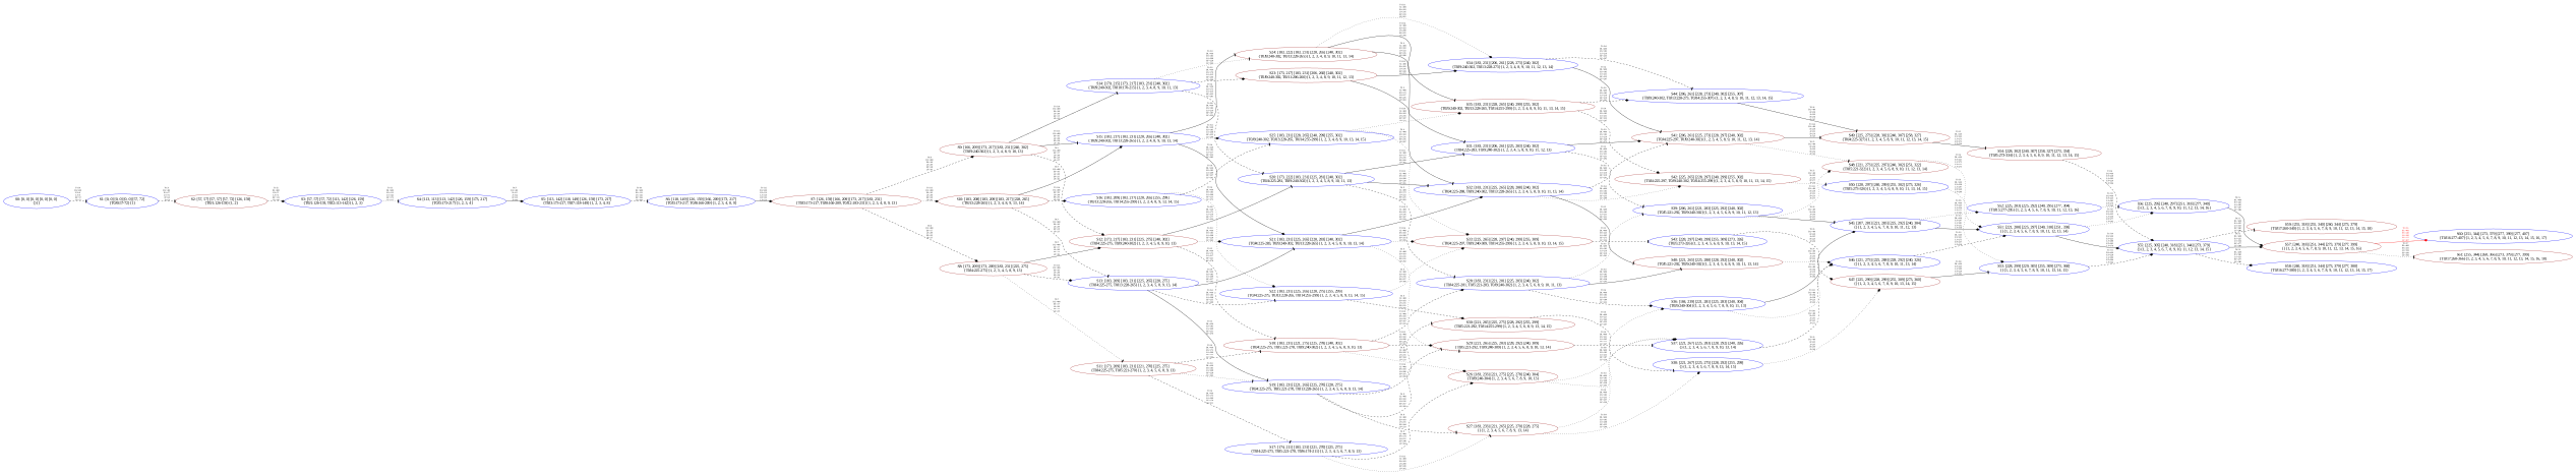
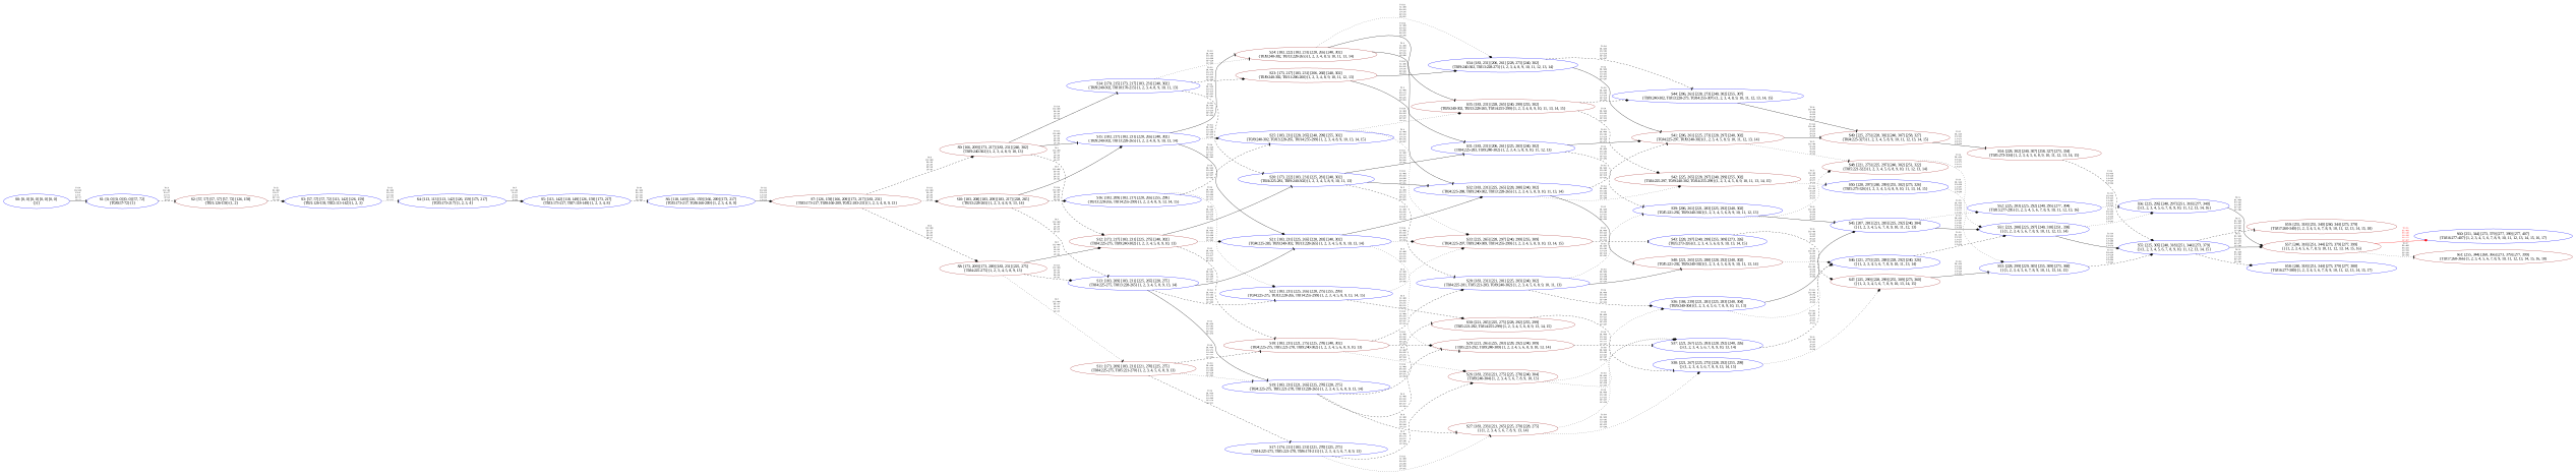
  digraph {
    rankdir=LR
    fontname="Liberation Serif"
    node [color=blue fontname="Liberation Serif"]
    edge [fontsize=8 style=dashed arrowhead=diamond fontname="Liberation Serif"]
    n1 [label="S0: [0, 0] [0, 0] [0, 0] [0, 0] \n{}{}"]
    n2 [label="S1: [0, 0] [0, 0] [0, 0] [57, 72] \n{T0J0:57-72}{1}"]
    n3 [label="S2: [57, 57] [57, 57] [57, 72] [126, 159] \n{T0J1:126-159}{1, 2}" color=brown]
    n4 [label="S3: [57, 57] [57, 72] [113, 142] [126, 159] \n{T0J1:126-159, T0J2:113-142}{1, 2, 3}"]
    n5 [label="S4: [113, 113] [113, 142] [126, 159] [173, 217] \n{T0J3:173-217}{1, 2, 3, 4}"]
    n6 [label="S5: [113, 142] [118, 149] [126, 159] [173, 217] \n{T0J3:173-217, T0J7:118-149}{1, 2, 3, 4, 8}"]
    n7 [label="S6: [118, 149] [126, 159] [166, 209] [173, 217] \n{T0J3:173-217, T0J8:166-209}{1, 2, 3, 4, 8, 9}"]
    n8 [label="S7: [126, 159] [166, 209] [173, 217] [183, 231] \n{T0J3:173-217, T0J8:166-209, T0J12:183-231}{1, 2, 3, 4, 8, 9, 13}" color=brown]
    n9 [label="S8: [173, 209] [173, 209] [183, 231] [225, 275] \n{T0J4:225-275}{1, 2, 3, 4, 5, 8, 9, 13}" color=brown]
    n10 [label="S9: [166, 209] [173, 217] [183, 231] [240, 302] \n{T0J9:240-302}{1, 2, 3, 4, 8, 9, 10, 13}" color=brown]
    n11 [label="S10: [183, 208] [183, 209] [183, 217] [228, 265] \n{T0J13:228-265}{1, 2, 3, 4, 8, 9, 13, 14}" color=brown]
    n12 [label="S11: [173, 209] [183, 231] [221, 270] [225, 275] \n{T0J4:225-275, T0J5:221-270}{1, 2, 3, 4, 5, 6, 8, 9, 13}" color=brown]
    n13 [label="S12: [173, 217] [183, 231] [225, 275] [240, 302] \n{T0J4:225-275, T0J9:240-302}{1, 2, 3, 4, 5, 8, 9, 10, 13}" color=brown]
    n14 [label="S13: [183, 209] [183, 231] [225, 265] [228, 275] \n{T0J4:225-275, T0J13:228-265}{1, 2, 3, 4, 5, 8, 9, 13, 14}"]
    n15 [label="S14: [170, 215] [173, 217] [183, 231] [240, 302] \n{T0J9:240-302, T0J10:170-215}{1, 2, 3, 4, 8, 9, 10, 11, 13}"]
    n16 [label="S15: [183, 217] [183, 231] [228, 265] [240, 302] \n{T0J9:240-302, T0J13:228-265}{1, 2, 3, 4, 8, 9, 10, 13, 14}"]
    n17 [label="S16: [183, 209] [183, 217] [228, 265] [255, 299] \n{T0J13:228-265, T0J14:255-299}{1, 2, 3, 4, 8, 9, 13, 14, 15}"]
    n18 [label="S17: [174, 211] [183, 231] [221, 270] [225, 275] \n{T0J4:225-275, T0J5:221-270, T0J6:174-211}{1, 2, 3, 4, 5, 6, 7, 8, 9, 13}"]
    n19 [label="S18: [183, 231] [221, 275] [225, 278] [240, 302] \n{T0J4:225-275, T0J5:221-278, T0J9:240-302}{1, 2, 3, 4, 5, 6, 8, 9, 10, 13}" color=brown]
    n20 [label="S19: [183, 231] [221, 265] [225, 270] [228, 275] \n{T0J4:225-275, T0J5:221-270, T0J13:228-265}{1, 2, 3, 4, 5, 6, 8, 9, 13, 14}"]
    n21 [label="S20: [173, 222] [183, 231] [225, 281] [240, 302] \n{T0J4:225-281, T0J9:240-302}{1, 2, 3, 4, 5, 8, 9, 10, 11, 13}"]
    n22 [label="S21: [183, 231] [225, 265] [228, 283] [240, 302] \n{T0J4:225-283, T0J9:240-302, T0J13:228-265}{1, 2, 3, 4, 5, 8, 9, 10, 13, 14}"]
    n23 [label="S22: [183, 231] [225, 265] [228, 275] [255, 299] \n{T0J4:225-275, T0J13:228-265, T0J14:255-299}{1, 2, 3, 4, 5, 8, 9, 13, 14, 15}"]
    n24 [label="S23: [173, 217] [183, 231] [206, 260] [240, 302] \n{T0J9:240-302, T0J11:206-260}{1, 2, 3, 4, 8, 9, 10, 11, 12, 13}" color=brown]
    n25 [label="S24: [183, 222] [183, 231] [228, 265] [240, 302] \n{T0J9:240-302, T0J13:228-265}{1, 2, 3, 4, 8, 9, 10, 11, 13, 14}" color=brown]
    n26 [label="S25: [183, 231] [228, 265] [240, 299] [255, 302] \n{T0J9:240-302, T0J13:228-265, T0J14:255-299}{1, 2, 3, 4, 8, 9, 10, 13, 14, 15}"]
    n27 [label="S26: [183, 233] [221, 275] [225, 278] [240, 304] \n{T0J9:240-304}{1, 2, 3, 4, 5, 6, 7, 8, 9, 10, 13}" color=brown]
    n28 [label="S27: [183, 233] [221, 265] [225, 270] [228, 275] \n{}{1, 2, 3, 4, 5, 6, 7, 8, 9, 13, 14}" color=brown]
    n29 [label="S28: [183, 231] [221, 281] [225, 283] [240, 302] \n{T0J4:225-281, T0J5:221-283, T0J9:240-302}{1, 2, 3, 4, 5, 6, 8, 9, 10, 11, 13}"]
    n30 [label="S29: [221, 265] [225, 283] [228, 292] [240, 309] \n{T0J5:221-292, T0J9:240-309}{1, 2, 3, 4, 5, 6, 8, 9, 10, 13, 14}" color=brown]
    n31 [label="S30: [221, 265] [225, 275] [228, 292] [255, 299] \n{T0J5:221-292, T0J14:255-299}{1, 2, 3, 4, 5, 6, 8, 9, 13, 14, 15}" color=brown]
    n32 [label="S31: [183, 231] [206, 261] [225, 283] [240, 302] \n{T0J4:225-283, T0J9:240-302}{1, 2, 3, 4, 5, 8, 9, 10, 11, 12, 13}"]
    n33 [label="S32: [183, 231] [225, 265] [228, 288] [240, 302] \n{T0J4:225-288, T0J9:240-302, T0J13:228-265}{1, 2, 3, 4, 5, 8, 9, 10, 11, 13, 14}"]
    n34 [label="S33: [225, 265] [228, 297] [240, 299] [255, 309] \n{T0J4:225-297, T0J9:240-309, T0J14:255-299}{1, 2, 3, 4, 5, 8, 9, 10, 13, 14, 15}" color=brown]
    n35 [label="S34: [183, 231] [206, 261] [228, 273] [240, 302] \n{T0J9:240-302, T0J13:228-273}{1, 2, 3, 4, 8, 9, 10, 11, 12, 13, 14}"]
    n36 [label="S35: [183, 231] [228, 265] [240, 299] [255, 302] \n{T0J9:240-302, T0J13:228-265, T0J14:255-299}{1, 2, 3, 4, 8, 9, 10, 11, 13, 14, 15}" color=brown]
    n37 [label="S36: [184, 239] [221, 281] [225, 283] [240, 304] \n{T0J9:240-304}{1, 2, 3, 4, 5, 6, 7, 8, 9, 10, 11, 13}"]
    n38 [label="S37: [221, 267] [225, 283] [228, 292] [240, 326] \n{}{1, 2, 3, 4, 5, 6, 7, 8, 9, 10, 13, 14}"]
    n39 [label="S38: [221, 267] [225, 275] [228, 292] [255, 299] \n{}{1, 2, 3, 4, 5, 6, 7, 8, 9, 13, 14, 15}"]
    n40 [label="S39: [206, 261] [221, 283] [225, 292] [240, 302] \n{T0J5:221-292, T0J9:240-302}{1, 2, 3, 4, 5, 6, 8, 9, 10, 11, 12, 13}"]
    n41 [label="S40: [221, 265] [225, 288] [228, 292] [240, 302] \n{T0J5:221-292, T0J9:240-302}{1, 2, 3, 4, 5, 6, 8, 9, 10, 11, 13, 14}" color=brown]
    n42 [label="S41: [206, 261] [225, 273] [228, 297] [240, 302] \n{T0J4:225-297, T0J9:240-302}{1, 2, 3, 4, 5, 8, 9, 10, 11, 12, 13, 14}" color=brown]
    n43 [label="S42: [225, 265] [228, 297] [240, 299] [255, 302] \n{T0J4:225-297, T0J9:240-302, T0J14:255-299}{1, 2, 3, 4, 5, 8, 9, 10, 11, 13, 14, 15}" color=brown]
    n44 [label="S43: [228, 297] [240, 299] [255, 309] [273, 326] \n{T0J5:273-326}{1, 2, 3, 4, 5, 6, 8, 9, 10, 13, 14, 15}"]
    n45 [label="S44: [206, 261] [228, 273] [240, 302] [255, 307] \n{T0J9:240-302, T0J13:228-273, T0J14:255-307}{1, 2, 3, 4, 8, 9, 10, 11, 12, 13, 14, 15}"]
    n46 [label="S45: [207, 281] [221, 283] [225, 292] [240, 304] \n{}{1, 2, 3, 4, 5, 6, 7, 8, 9, 10, 11, 12, 13}"]
    n47 [label="S46: [221, 273] [225, 288] [228, 292] [240, 326] \n{}{1, 2, 3, 4, 5, 6, 7, 8, 9, 10, 11, 13, 14}"]
    n48 [label="S47: [225, 299] [228, 299] [255, 309] [273, 360] \n{}{1, 2, 3, 4, 5, 6, 7, 8, 9, 10, 13, 14, 15}" color=brown]
    n49 [label="S48: [221, 273] [225, 297] [240, 302] [251, 322] \n{T0J5:221-322}{1, 2, 3, 4, 5, 6, 8, 9, 10, 11, 12, 13, 14}" color=brown]
    n50 [label="S49: [225, 273] [228, 302] [240, 307] [258, 327] \n{T0J4:225-327}{1, 2, 3, 4, 5, 8, 9, 10, 11, 12, 13, 14, 15}" color=brown]
    n51 [label="S50: [228, 297] [240, 299] [255, 302] [273, 326] \n{T0J5:273-326}{1, 2, 3, 4, 5, 6, 8, 9, 10, 11, 13, 14, 15}"]
    n52 [label="S51: [221, 288] [225, 297] [240, 318] [251, 338] \n{}{1, 2, 3, 4, 5, 6, 7, 8, 9, 10, 11, 12, 13, 14}"]
    n53 [label="S52: [225, 283] [225, 292] [240, 295] [277, 304] \n{T0J15:277-295}{1, 2, 3, 4, 5, 6, 7, 8, 9, 10, 11, 12, 13, 16}"]
    n54 [label="S53: [228, 299] [229, 305] [255, 309] [273, 360] \n{}{1, 2, 3, 4, 5, 6, 7, 8, 9, 10, 11, 13, 14, 15}"]
    n55 [label="S54: [228, 302] [240, 307] [258, 327] [273, 334] \n{T0J5:273-334}{1, 2, 3, 4, 5, 6, 8, 9, 10, 11, 12, 13, 14, 15}" color=brown]
    n56 [label="S55: [225, 305] [240, 318] [251, 344] [273, 379] \n{}{1, 2, 3, 4, 5, 6, 7, 8, 9, 10, 11, 12, 13, 14, 15}"]
    n57 [label="S56: [225, 295] [240, 297] [251, 318] [277, 340] \n{}{1, 2, 3, 4, 5, 6, 7, 8, 9, 10, 11, 12, 13, 14, 16}"]
    n58 [label="S57: [240, 318] [251, 344] [273, 379] [277, 399] \n{}{1, 2, 3, 4, 5, 6, 7, 8, 9, 10, 11, 12, 13, 14, 15, 16}" color=brown]
    n59 [label="S58: [240, 318] [251, 344] [273, 379] [277, 380] \n{T0J16:277-380}{1, 2, 3, 4, 5, 6, 7, 8, 9, 10, 11, 12, 13, 14, 15, 17}"]
    n60 [label="S59: [255, 318] [255, 340] [260, 344] [273, 379] \n{T0J17:260-340}{1, 2, 3, 4, 5, 6, 7, 8, 9, 10, 11, 12, 13, 14, 15, 18}" color=brown]
    n61 [label="S60: [251, 344] [273, 379] [277, 399] [277, 407] \n{T0J16:277-407}{1, 2, 3, 4, 5, 6, 7, 8, 9, 10, 11, 12, 13, 14, 15, 16, 17}"]
    n62 [label="S61: [255, 344] [260, 366] [273, 379] [277, 399] \n{T0J17:260-366}{1, 2, 3, 4, 5, 6, 7, 8, 9, 10, 11, 12, 13, 14, 15, 16, 18}" color=brown]
-   n1 -> n2 [label="T0 J0\nDL=400\nES=0\nLS=0\nEF=57\nLF=72" arrowhead=tee]
+   n1 -> n2 [label="T0 J0\nDL=400\nES=0\nLS=0\nEF=57\nLF=72" style=solid arrowhead=tee]
    n2 -> n3 [label="T0 J1\nDL=400\nES=57\nLS=72\nEF=126\nLF=159" arrowhead=tee]
    n3 -> n4 [label="T0 J2\nDL=400\nES=57\nLS=72\nEF=113\nLF=142"]
    n4 -> n5 [label="T0 J3\nDL=400\nES=113\nLS=142\nEF=173\nLF=217" style=dotted arrowhead=tee]
    n5 -> n6 [label="T0 J7\nDL=400\nES=113\nLS=142\nEF=118\nLF=149" style=solid]
    n6 -> n7 [label="T0 J8\nDL=400\nES=113\nLS=142\nEF=166\nLF=209" arrowhead=tee]
    n7 -> n8 [label="T0 J12\nDL=400\nES=118\nLS=149\nEF=183\nLF=231" style=solid]
    n8 -> n9 [label="T0 J4\nDL=400\nES=173\nLS=209\nEF=225\nLF=275"]
    n8 -> n10 [label="T0 J9\nDL=400\nES=166\nLS=209\nEF=240\nLF=302"]
    n8 -> n11 [label="T0 J13\nDL=400\nES=183\nLS=208\nEF=228\nLF=265" style=dotted]
    n9 -> n12 [label="T0 J5\nDL=400\nES=173\nLS=209\nEF=221\nLF=270" style=dotted arrowhead=tee]
    n9 -> n13 [label="T0 J9\nDL=400\nES=173\nLS=209\nEF=247\nLF=302" style=solid]
    n9 -> n14 [label="T0 J13\nDL=400\nES=183\nLS=208\nEF=228\nLF=265"]
    n10 -> n13 [label="T0 J4\nDL=400\nES=173\nLS=209\nEF=225\nLF=275"]
    n10 -> n15 [label="T0 J10\nDL=400\nES=166\nLS=209\nEF=170\nLF=215" style=solid arrowhead=tee]
    n10 -> n16 [label="T0 J13\nDL=400\nES=183\nLS=208\nEF=228\nLF=265" style=solid arrowhead=tee]
    n11 -> n14 [label="T0 J4\nDL=400\nES=183\nLS=209\nEF=235\nLF=275" arrowhead=tee]
    n11 -> n16 [label="T0 J9\nDL=400\nES=183\nLS=209\nEF=257\nLF=302" style=solid]
    n11 -> n17 [label="T0 J14\nDL=400\nES=183\nLS=208\nEF=255\nLF=299"]
    n12 -> n18 [label="T0 J6\nDL=400\nES=173\nLS=209\nEF=174\nLF=211" arrowhead=tee]
    n12 -> n19 [label="T0 J9\nDL=400\nES=173\nLS=209\nEF=247\nLF=302" arrowhead=tee]
    n12 -> n20 [label="T0 J13\nDL=400\nES=183\nLS=208\nEF=228\nLF=265" style=dotted arrowhead=tee]
    n13 -> n19 [label="T0 J5\nDL=400\nES=173\nLS=217\nEF=221\nLF=278" arrowhead=tee]
    n13 -> n21 [label="T0 J10\nDL=400\nES=173\nLS=216\nEF=177\nLF=222" style=solid arrowhead=tee]
    n13 -> n22 [label="T0 J13\nDL=400\nES=183\nLS=208\nEF=228\nLF=265" style=dotted]
    n14 -> n20 [label="T0 J5\nDL=400\nES=183\nLS=209\nEF=231\nLF=270" style=solid arrowhead=tee]
    n14 -> n22 [label="T0 J9\nDL=400\nES=183\nLS=209\nEF=257\nLF=302" style=solid arrowhead=tee]
    n14 -> n23 [label="T0 J14\nDL=400\nES=183\nLS=208\nEF=255\nLF=299" arrowhead=tee]
    n15 -> n21 [label="T0 J4\nDL=400\nES=173\nLS=215\nEF=225\nLF=281" arrowhead=tee]
    n15 -> n24 [label="T0 J11\nDL=400\nES=170\nLS=215\nEF=206\nLF=260"]
    n15 -> n25 [label="T0 J13\nDL=400\nES=183\nLS=208\nEF=228\nLF=265" style=dotted arrowhead=tee]
    n16 -> n22 [label="T0 J4\nDL=400\nES=183\nLS=217\nEF=235\nLF=283" style=solid]
    n16 -> n25 [label="T0 J10\nDL=400\nES=183\nLS=216\nEF=187\nLF=222" style=solid arrowhead=tee]
    n16 -> n26 [label="T0 J14\nDL=400\nES=183\nLS=208\nEF=255\nLF=299" style=dotted]
    n17 -> n23 [label="T0 J4\nDL=400\nES=183\nLS=209\nEF=235\nLF=275" style=dotted]
    n17 -> n26 [label="T0 J9\nDL=400\nES=183\nLS=209\nEF=257\nLF=302" arrowhead=tee]
    n18 -> n27 [label="T0 J9\nDL=400\nES=174\nLS=211\nEF=248\nLF=304"]
    n18 -> n28 [label="T0 J13\nDL=400\nES=183\nLS=208\nEF=228\nLF=265" style=dotted arrowhead=tee]
    n19 -> n27 [label="T0 J6\nDL=400\nES=183\nLS=231\nEF=184\nLF=233" style=dotted]
    n19 -> n29 [label="T0 J10\nDL=400\nES=183\nLS=216\nEF=187\nLF=222"]
    n19 -> n30 [label="T0 J13\nDL=400\nES=183\nLS=208\nEF=228\nLF=265"]
    n20 -> n28 [label="T0 J6\nDL=400\nES=183\nLS=231\nEF=184\nLF=233" arrowhead=tee]
    n20 -> n30 [label="T0 J9\nDL=400\nES=183\nLS=216\nEF=257\nLF=309" arrowhead=tee]
    n20 -> n31 [label="T0 J14\nDL=400\nES=183\nLS=208\nEF=255\nLF=299" arrowhead=tee]
    n21 -> n29 [label="T0 J5\nDL=400\nES=173\nLS=222\nEF=221\nLF=283" arrowhead=tee]
    n21 -> n32 [label="T0 J11\nDL=400\nES=173\nLS=216\nEF=209\nLF=261" style=solid arrowhead=tee]
    n21 -> n33 [label="T0 J13\nDL=400\nES=183\nLS=208\nEF=228\nLF=265" style=solid arrowhead=tee]
    n22 -> n30 [label="T0 J5\nDL=400\nES=183\nLS=231\nEF=231\nLF=292" style=dotted arrowhead=tee]
    n22 -> n33 [label="T0 J10\nDL=400\nES=183\nLS=216\nEF=187\nLF=222" style=solid]
    n22 -> n34 [label="T0 J14\nDL=400\nES=183\nLS=208\nEF=255\nLF=299" style=dotted]
    n23 -> n31 [label="T0 J5\nDL=400\nES=183\nLS=231\nEF=231\nLF=292"]
    n23 -> n34 [label="T0 J9\nDL=400\nES=183\nLS=216\nEF=257\nLF=309" style=dotted]
    n24 -> n32 [label="T0 J4\nDL=400\nES=173\nLS=217\nEF=225\nLF=283" style=solid arrowhead=tee]
    n24 -> n35 [label="T0 J13\nDL=400\nES=183\nLS=216\nEF=228\nLF=273" style=solid]
    n25 -> n33 [label="T0 J4\nDL=400\nES=183\nLS=222\nEF=235\nLF=288" style=solid arrowhead=tee]
    n25 -> n35 [label="T0 J11\nDL=400\nES=183\nLS=216\nEF=219\nLF=261" style=dotted]
    n25 -> n36 [label="T0 J14\nDL=400\nES=183\nLS=208\nEF=255\nLF=299" style=solid arrowhead=tee]
    n26 -> n34 [label="T0 J4\nDL=400\nES=183\nLS=231\nEF=235\nLF=297" style=dotted]
    n26 -> n36 [label="T0 J10\nDL=400\nES=183\nLS=216\nEF=187\nLF=222" style=dotted]
    n27 -> n37 [label="T0 J10\nDL=400\nES=183\nLS=233\nEF=187\nLF=239" style=dotted]
    n27 -> n38 [label="T0 J13\nDL=400\nES=183\nLS=208\nEF=228\nLF=265" style=dotted]
    n28 -> n38 [label="T0 J9\nDL=400\nES=183\nLS=233\nEF=257\nLF=326" style=dotted]
    n28 -> n39 [label="T0 J14\nDL=400\nES=183\nLS=208\nEF=255\nLF=299" style=dotted]
    n29 -> n37 [label="T0 J6\nDL=400\nES=183\nLS=231\nEF=184\nLF=233"]
    n29 -> n40 [label="T0 J11\nDL=400\nES=183\nLS=216\nEF=219\nLF=261" style=dotted arrowhead=tee]
    n29 -> n41 [label="T0 J13\nDL=400\nES=183\nLS=208\nEF=228\nLF=265" style=solid arrowhead=tee]
    n30 -> n38 [label="T0 J6\nDL=400\nES=221\nLS=265\nEF=222\nLF=267" arrowhead=tee]
    n31 -> n39 [label="T0 J6\nDL=400\nES=221\nLS=265\nEF=222\nLF=267" arrowhead=tee]
    n32 -> n40 [label="T0 J5\nDL=400\nES=183\nLS=231\nEF=231\nLF=292" arrowhead=tee]
    n32 -> n42 [label="T0 J13\nDL=400\nES=183\nLS=216\nEF=228\nLF=273" style=solid]
    n33 -> n41 [label="T0 J5\nDL=400\nES=183\nLS=231\nEF=231\nLF=292" style=solid arrowhead=tee]
    n33 -> n42 [label="T0 J11\nDL=400\nES=183\nLS=216\nEF=219\nLF=261" arrowhead=tee]
    n33 -> n43 [label="T0 J14\nDL=400\nES=183\nLS=208\nEF=255\nLF=299" style=dotted]
    n34 -> n44 [label="T0 J5\nDL=400\nES=225\nLS=265\nEF=273\nLF=326" arrowhead=tee]
    n35 -> n42 [label="T0 J4\nDL=400\nES=183\nLS=231\nEF=235\nLF=297" style=solid arrowhead=tee]
    n35 -> n45 [label="T0 J14\nDL=400\nES=183\nLS=216\nEF=255\nLF=307" arrowhead=tee]
    n36 -> n43 [label="T0 J4\nDL=400\nES=183\nLS=231\nEF=235\nLF=297"]
    n36 -> n45 [label="T0 J11\nDL=400\nES=183\nLS=216\nEF=219\nLF=261"]
    n37 -> n46 [label="T0 J11\nDL=400\nES=184\nLS=239\nEF=220\nLF=284" style=solid]
    n37 -> n47 [label="T0 J13\nDL=400\nES=184\nLS=208\nEF=229\nLF=265" style=dotted arrowhead=tee]
    n38 -> n47 [label="T0 J10\nDL=400\nES=221\nLS=267\nEF=225\nLF=273"]
    n39 -> n48 [label="T0 J9\nDL=400\nES=221\nLS=267\nEF=295\nLF=360" style=dotted]
    n40 -> n46 [label="T0 J6\nDL=400\nES=206\nLS=261\nEF=207\nLF=263" style=solid arrowhead=tee]
    n40 -> n49 [label="T0 J13\nDL=400\nES=206\nLS=216\nEF=251\nLF=273" style=dotted]
    n41 -> n47 [label="T0 J6\nDL=400\nES=221\nLS=265\nEF=222\nLF=267" style=dotted]
    n42 -> n49 [label="T0 J5\nDL=400\nES=206\nLS=261\nEF=254\nLF=322" style=dotted arrowhead=tee]
    n42 -> n50 [label="T0 J14\nDL=400\nES=206\nLS=216\nEF=278\nLF=307" style=solid arrowhead=tee]
    n43 -> n51 [label="T0 J5\nDL=400\nES=225\nLS=265\nEF=273\nLF=326" style=dotted arrowhead=tee]
    n44 -> n48 [label="T0 J6\nDL=400\nES=228\nLS=297\nEF=229\nLF=299"]
    n45 -> n50 [label="T0 J4\nDL=400\nES=206\nLS=261\nEF=258\nLF=327" style=solid arrowhead=tee]
    n46 -> n52 [label="T0 J13\nDL=400\nES=207\nLS=281\nEF=252\nLF=338" style=solid]
    n46 -> n53 [label="T0 J15\nDL=400\nES=225\nLS=230\nEF=277\nLF=295" style=dotted]
    n47 -> n52 [label="T0 J11\nDL=400\nES=221\nLS=273\nEF=257\nLF=318"]
    n48 -> n54 [label="T0 J10\nDL=400\nES=225\nLS=299\nEF=229\nLF=305" style=solid arrowhead=tee]
    n49 -> n52 [label="T0 J6\nDL=400\nES=221\nLS=273\nEF=222\nLF=275" style=dotted]
    n50 -> n55 [label="T0 J5\nDL=400\nES=225\nLS=273\nEF=273\nLF=334" style=solid arrowhead=tee]
    n51 -> n54 [label="T0 J6\nDL=400\nES=228\nLS=297\nEF=229\nLF=299" style=dotted]
    n52 -> n56 [label="T0 J14\nDL=400\nES=221\nLS=288\nEF=293\nLF=379" style=solid]
    n52 -> n57 [label="T0 J15\nDL=400\nES=225\nLS=230\nEF=277\nLF=295" style=dotted]
    n53 -> n57 [label="T0 J13\nDL=400\nES=225\nLS=283\nEF=270\nLF=340" style=dotted arrowhead=tee]
    n54 -> n56 [label="T0 J11\nDL=400\nES=228\nLS=299\nEF=264\nLF=344"]
    n55 -> n56 [label="T0 J6\nDL=400\nES=228\nLS=302\nEF=229\nLF=304"]
    n56 -> n58 [label="T0 J15\nDL=400\nES=225\nLS=334\nEF=277\nLF=399" style=solid]
    n56 -> n59 [label="T0 J16\nDL=400\nES=240\nLS=333\nEF=277\nLF=380"]
    n56 -> n60 [label="T0 J17\nDL=400\nES=255\nLS=333\nEF=260\nLF=340" arrowhead=tee]
    n57 -> n58 [label="T0 J14\nDL=400\nES=225\nLS=295\nEF=297\nLF=386" style=solid]
    n58 -> n61 [color=Red fontcolor=Red label="T0 J16\nDL=400\nES=240\nLS=360\nEF=277\nLF=407" style=solid]
    n58 -> n62 [label="T0 J17\nDL=400\nES=255\nLS=359\nEF=260\nLF=366" style=dotted arrowhead=tee]
  }
